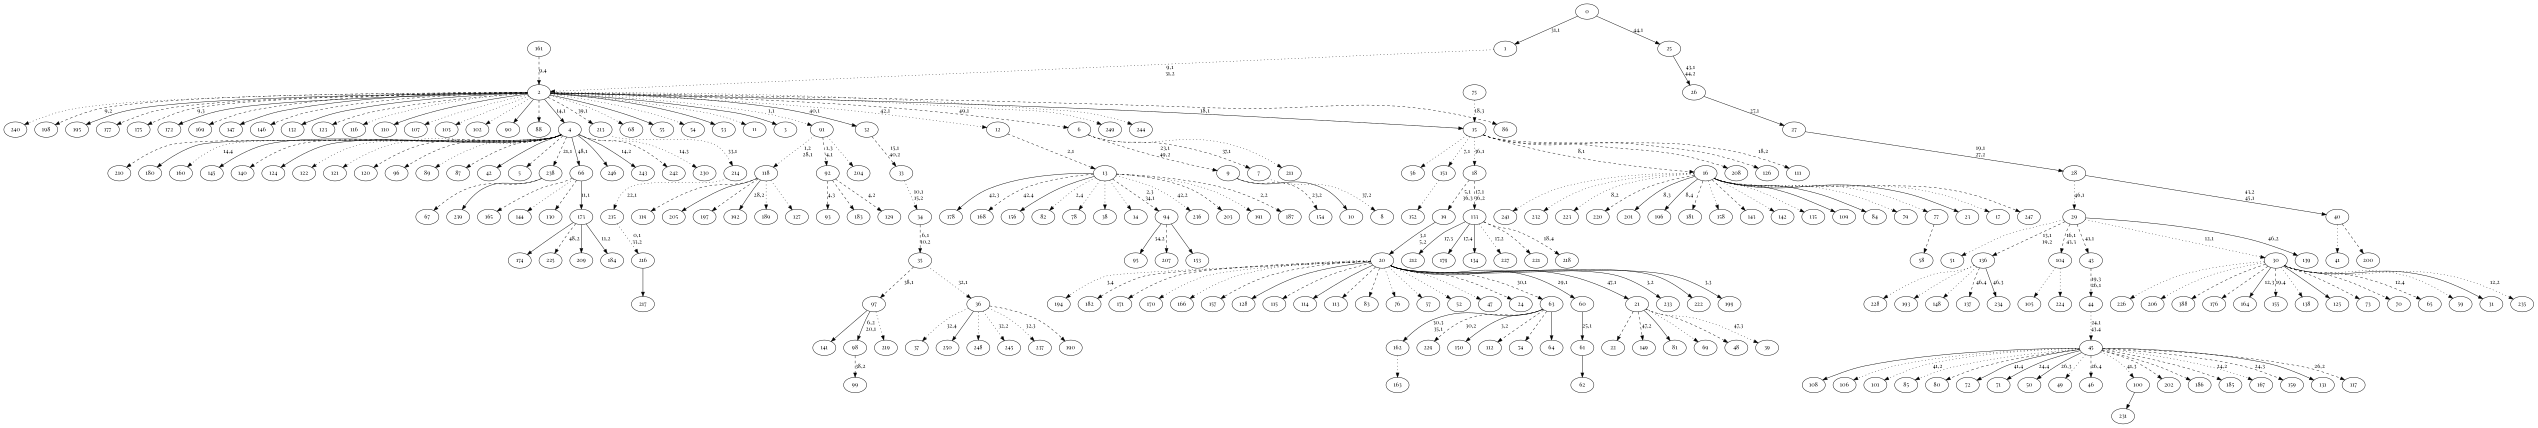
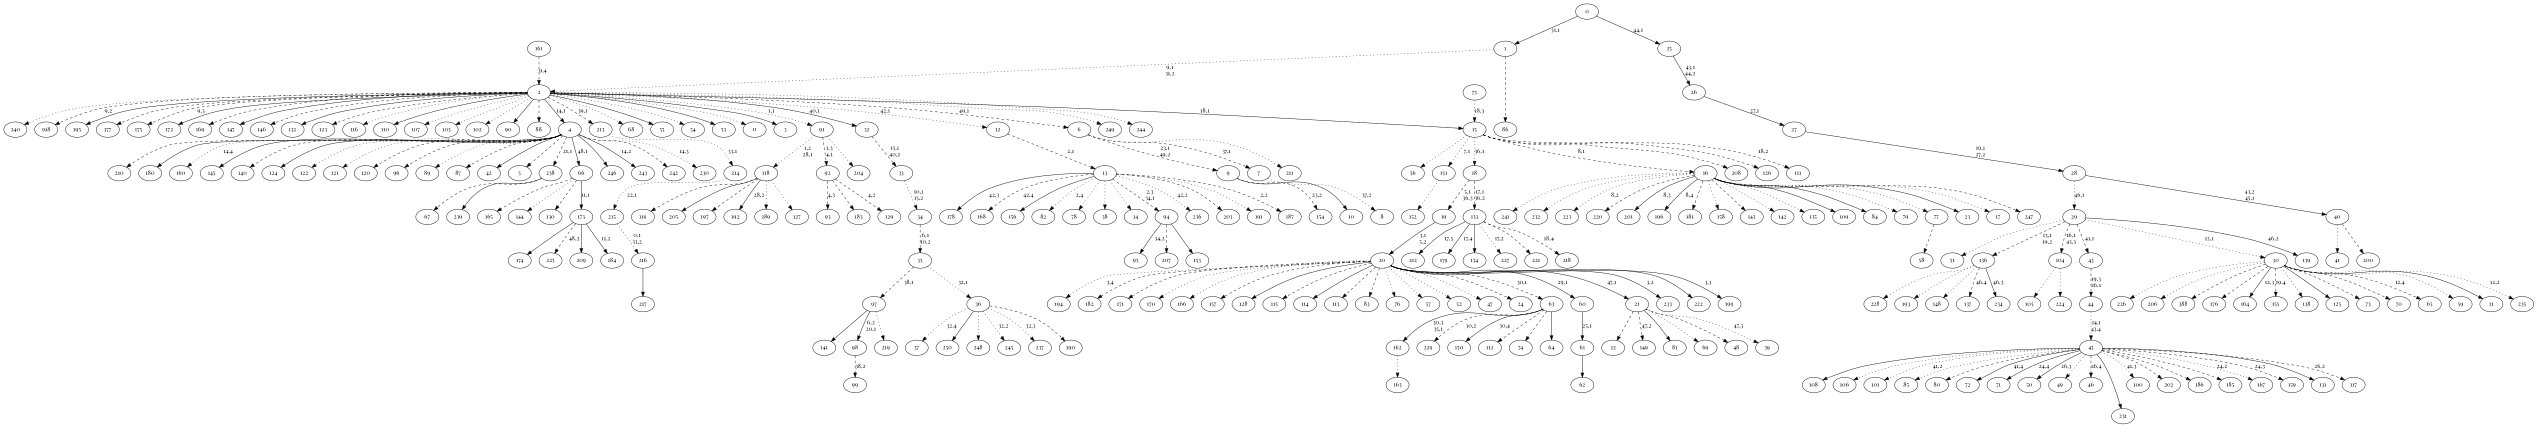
  digraph {
    fontname="Playfair Display"
    node [fontname="Playfair Display"]
    edge [fontname="Playfair Display" style=dashed]
    238
    239
    67
    216
    217
    215
    214
    213
    173
    225
    209
    184
    174
    162
    163
    151
    152
    136
    234
    228
    193
    148
    137
    133
    227
    221
    218
    212
    179
    134
    118
    205
    197
    192
    189
    127
    119
    104
    224
    105
    98
    99
    97
    219
    141
    94
    207
    153
    95
    92
    183
    129
    93
    91
    204
    66
    165
    144
    130
    63
    229
    150
    112
    74
    64
    61
    62
    60
    45
    231
    202
    186
    185
    167
    159
    131
    117
    108
    106
    101
    100
    85
    80
    72
    71
    50
    49
    46
    44
    43
    40
    200
    41
    36
    250
    248
    245
    237
    190
    37
    35
    34
    33
    32
    30
    235
    226
    206
    n109 [label=388]
    176
    164
    155
    138
    125
    73
    70
    65
    59
    31
    29
    139
    51
    28
    27
    26
    25
    21
    149
    81
    69
    48
    39
    22
    20
    233
    222
    199
    194
    182
    171
    170
    166
    157
    128
    115
    114
    113
    83
    76
    57
    52
    47
    24
    19
    18
    16
    247
    241
    232
    223
    220
    201
    196
    181
    158
    143
    142
    135
    109
    84
    79
    77
    23
    17
    58
    15
    208
    126
    111
    56
    75
    13
    236
    203
    191
    187
    178
    168
    156
    82
    78
    38
    14
    12
    9
    154
    10
    7
    8
    6
    211
    4
    246
    243
    242
    230
    210
    180
    160
    145
    140
    124
    122
    121
    120
    96
    89
    87
    42
    5
    2
    249
    244
    240
    198
    195
    177
    175
    172
    169
    147
    146
    132
    123
    116
    110
    107
    103
    102
    90
    88
    86
    68
    55
    54
    53
    11
    3
    161
    1
    0
    238 -> 239 [style=solid]
    238 -> 67
    216 -> 217 [style=solid]
    215 -> 216 [label="0,1\n33,2" style=dotted]
    214 -> 215 [label="22,1" style=dotted]
    213 -> 214 [label="33,1" style=dotted]
    173 -> 225 [label="48,2"]
    173 -> 209 [style=solid]
    173 -> 184 [label="11,2" style=solid]
    173 -> 174 [style=solid]
    162 -> 163 [style=dotted]
    151 -> 152 [style=dotted]
    136 -> 234 [label="46,3" style=solid]
    136 -> 228 [style=dotted]
    136 -> 193 [style=dotted]
    136 -> 148 [style=dotted]
    136 -> 137 [label="46,4"]
    133 -> 227 [label="17,2" style=dotted]
    133 -> 221
    133 -> 218 [label="18,4"]
    133 -> 212 [label="17,3" style=solid]
    133 -> 179 [label="17,4" style=solid]
    133 -> 134 [style=solid]
    118 -> 205 [style=solid]
    118 -> 197
    118 -> 192 [label="28,2" style=solid]
    118 -> 189 [style=dotted]
    118 -> 127 [style=dotted]
    118 -> 119
    104 -> 224 [style=dotted]
    104 -> 105 [style=dotted]
    98 -> 99 [label="38,2"]
    97 -> 98 [label="6,2\n20,1" style=solid]
    97 -> 219 [style=dotted]
    97 -> 141 [style=solid]
    94 -> 207
    94 -> 153 [style=solid]
    94 -> 95 [label="34,2" style=solid]
    92 -> 183
    92 -> 129 [label="4,2"]
    92 -> 93 [label="4,3"]
    91 -> 118 [label="1,2\n28,1" style=dotted]
    91 -> 92 [label="1,3\n4,1"]
    91 -> 204 [style=dotted]
    66 -> 173 [label="11,1" style=solid]
    66 -> 165
    66 -> 144 [style=dotted]
    66 -> 130
    63 -> 162 [label="30,3\n35,1" style=solid]
    63 -> 229 [label="30,2"]
-   63 -> 150 [label="3,2" style=solid]
+   63 -> 150 [label="30,4" style=solid]
    63 -> 112
    63 -> 74
    63 -> 64 [style=solid]
    61 -> 62 [style=solid]
    60 -> 61 [label="25,1" style=solid]
-   100 -> 231 [style=solid]
+   45 -> 231 [style=solid]
    45 -> 202
    45 -> 186
    45 -> 185
    45 -> 167 [label="24,2" style=dotted]
    45 -> 159 [label="24,3"]
    45 -> 131 [style=solid]
    45 -> 117 [label="26,2"]
    45 -> 108 [style=solid]
    45 -> 106 [style=dotted]
    45 -> 101 [label="41,2" style=dotted]
    45 -> 100 [label="41,3" style=dotted]
    45 -> 85 [style=dotted]
    45 -> 80
    45 -> 72 [label="41,4" style=solid]
    45 -> 71 [label="24,4" style=solid]
    45 -> 50 [label="26,3" style=solid]
    45 -> 49 [style=dotted]
    45 -> 46 [label="26,4"]
    44 -> 45 [label="24,1\n43,4" style=dotted]
    43 -> 44 [label="19,3\n26,1"]
    40 -> 200
    40 -> 41 [style=dotted]
    36 -> 250 [style=solid]
    36 -> 248 [style=dotted]
    36 -> 245 [label="32,2" style=dotted]
    36 -> 237 [label="32,3" style=dotted]
    36 -> 190
    36 -> 37 [label="32,4" style=dotted]
    35 -> 97 [label="38,1"]
    35 -> 36 [label="32,1" style=dotted]
    34 -> 35 [label="6,1\n10,2"]
    33 -> 34 [label="10,1\n15,2" style=dotted]
    32 -> 33 [label="15,1\n40,2"]
    30 -> 235 [label="12,2" style=dotted]
    30 -> 226 [style=dotted]
    30 -> 206 [style=dotted]
    30 -> n109
    30 -> 176
    30 -> 164 [label="12,3" style=solid]
    30 -> 155 [label="19,4"]
    30 -> 138 [style=dotted]
    30 -> 125 [style=solid]
    30 -> 73
    30 -> 70
    30 -> 65 [label="12,4"]
    30 -> 59 [style=dotted]
    30 -> 31 [style=solid]
    29 -> 136 [label="13,1\n19,2"]
    29 -> 104 [label="16,1\n43,3"]
    29 -> 43 [label="41,1"]
    29 -> 30 [label="12,1" style=dotted]
    29 -> 139 [label="46,2" style=solid]
    29 -> 51 [style=dotted]
    28 -> 40 [label="43,2\n45,1" style=solid]
    28 -> 29 [label="46,1" style=dotted]
    27 -> 28 [label="19,1\n27,2" style=solid]
    26 -> 27 [label="27,1" style=solid]
    25 -> 26 [label="43,1\n44,2" style=solid]
    21 -> 149 [label="47,2"]
    21 -> 81 [style=solid]
    21 -> 69 [style=dotted]
    21 -> 48
    21 -> 39 [label="47,3" style=dotted]
    21 -> 22
    20 -> 63 [label="30,1"]
    20 -> 60 [label="29,1" style=solid]
    20 -> 21 [label="47,1" style=solid]
    20 -> 233 [label="3,2" style=solid]
    20 -> 222 [style=solid]
    20 -> 199 [label="3,3" style=solid]
    20 -> 194 [label="3,4" style=dotted]
    20 -> 182
    20 -> 171
    20 -> 170 [style=dotted]
    20 -> 166 [style=dotted]
    20 -> 157
    20 -> 128 [style=solid]
    20 -> 115
    20 -> 114 [style=solid]
    20 -> 113
    20 -> 83
    20 -> 76 [style=dotted]
    20 -> 57 [style=dotted]
    20 -> 52 [style=dotted]
    20 -> 47 [style=dotted]
    20 -> 24
    19 -> 20 [label="3,1\n5,2" style=solid]
    18 -> 133 [label="17,1\n36,2"]
    18 -> 19 [label="5,1\n36,3"]
    16 -> 247
    16 -> 241 [style=dotted]
    16 -> 232 [style=dotted]
    16 -> 223 [label="8,2" style=dotted]
    16 -> 220
    16 -> 201 [label="8,3" style=solid]
    16 -> 196 [label="8,4" style=solid]
    16 -> 181
    16 -> 158 [style=dotted]
    16 -> 143
    16 -> 142 [style=dotted]
    16 -> 135 [style=dotted]
    16 -> 109 [style=solid]
    16 -> 84 [style=solid]
    16 -> 79 [style=dotted]
    16 -> 77 [style=dotted]
    16 -> 23 [style=solid]
    16 -> 17 [style=dotted]
    77 -> 58
    15 -> 151 [label="7,1" style=dotted]
    15 -> 18 [label="36,1" style=dotted]
    15 -> 16 [label="8,1"]
    15 -> 208
    15 -> 126
    15 -> 111 [label="18,2"]
    15 -> 56 [style=dotted]
    75 -> 15 [label="18,3" style=dotted]
    13 -> 94 [label="2,3\n34,1"]
    13 -> 236 [label="42,2" style=dotted]
    13 -> 203
    13 -> 191 [style=dotted]
    13 -> 187 [label="2,2"]
    13 -> 178 [label="42,3" style=solid]
    13 -> 168 [label="42,4"]
    13 -> 156 [style=solid]
    13 -> 82 [label="2,4" style=dotted]
    13 -> 78 [style=dotted]
    13 -> 38 [style=dotted]
    13 -> 14 [style=dotted]
    12 -> 13 [label="2,1"]
    9 -> 154 [label="23,2"]
    9 -> 10 [style=solid]
    7 -> 8 [label="37,2" style=dotted]
    6 -> 9 [label="23,1\n49,2"]
    6 -> 7 [label="37,1"]
    6 -> 211 [style=dotted]
    4 -> 238 [label="21,1"]
    4 -> 66 [label="48,1" style=solid]
    4 -> 246 [style=solid]
    4 -> 243 [label="14,2" style=solid]
    4 -> 242
    4 -> 230 [label="14,3" style=dotted]
    4 -> 210
    4 -> 180 [style=solid]
    4 -> 160 [label="14,4" style=dotted]
    4 -> 145 [style=solid]
    4 -> 140
    4 -> 124 [style=solid]
    4 -> 122 [style=dotted]
    4 -> 121 [style=dotted]
    4 -> 120
    4 -> 96
    4 -> 89 [style=dotted]
    4 -> 87
    4 -> 42 [style=solid]
    4 -> 5
    2 -> 213 [label="39,1"]
    2 -> 91 [label="1,1" style=dotted]
    2 -> 32 [label="40,1" style=solid]
    2 -> 15 [label="18,1" style=solid]
    2 -> 12 [label="42,1" style=dotted]
    2 -> 6 [label="49,1"]
    2 -> 4 [label="14,1" style=solid]
    2 -> 249 [style=dotted]
    2 -> 244 [style=dotted]
    2 -> 240 [style=dotted]
    2 -> 198 [label="9,2"]
    2 -> 195 [style=solid]
    2 -> 177
    2 -> 175 [label="9,3"]
    2 -> 172 [style=solid]
    2 -> 169
    2 -> 147 [style=solid]
    2 -> 146
    2 -> 132 [style=solid]
    2 -> 123
    2 -> 116 [style=dotted]
    2 -> 110 [style=solid]
    2 -> 107 [style=dotted]
    2 -> 103 [style=dotted]
    2 -> 102 [style=dotted]
    2 -> 90 [style=solid]
    2 -> 88
-   2 -> 86
+   1 -> 86
    2 -> 68 [style=dotted]
    2 -> 55 [style=solid]
    2 -> 54 [style=dotted]
    2 -> 53 [style=solid]
    2 -> 11 [style=dotted]
    2 -> 3 [style=solid]
    161 -> 2 [label="9,4"]
    1 -> 2 [label="9,1\n31,2" style=dotted]
    0 -> 25 [label="44,1" style=solid]
    0 -> 1 [label="31,1" style=solid]
  }
